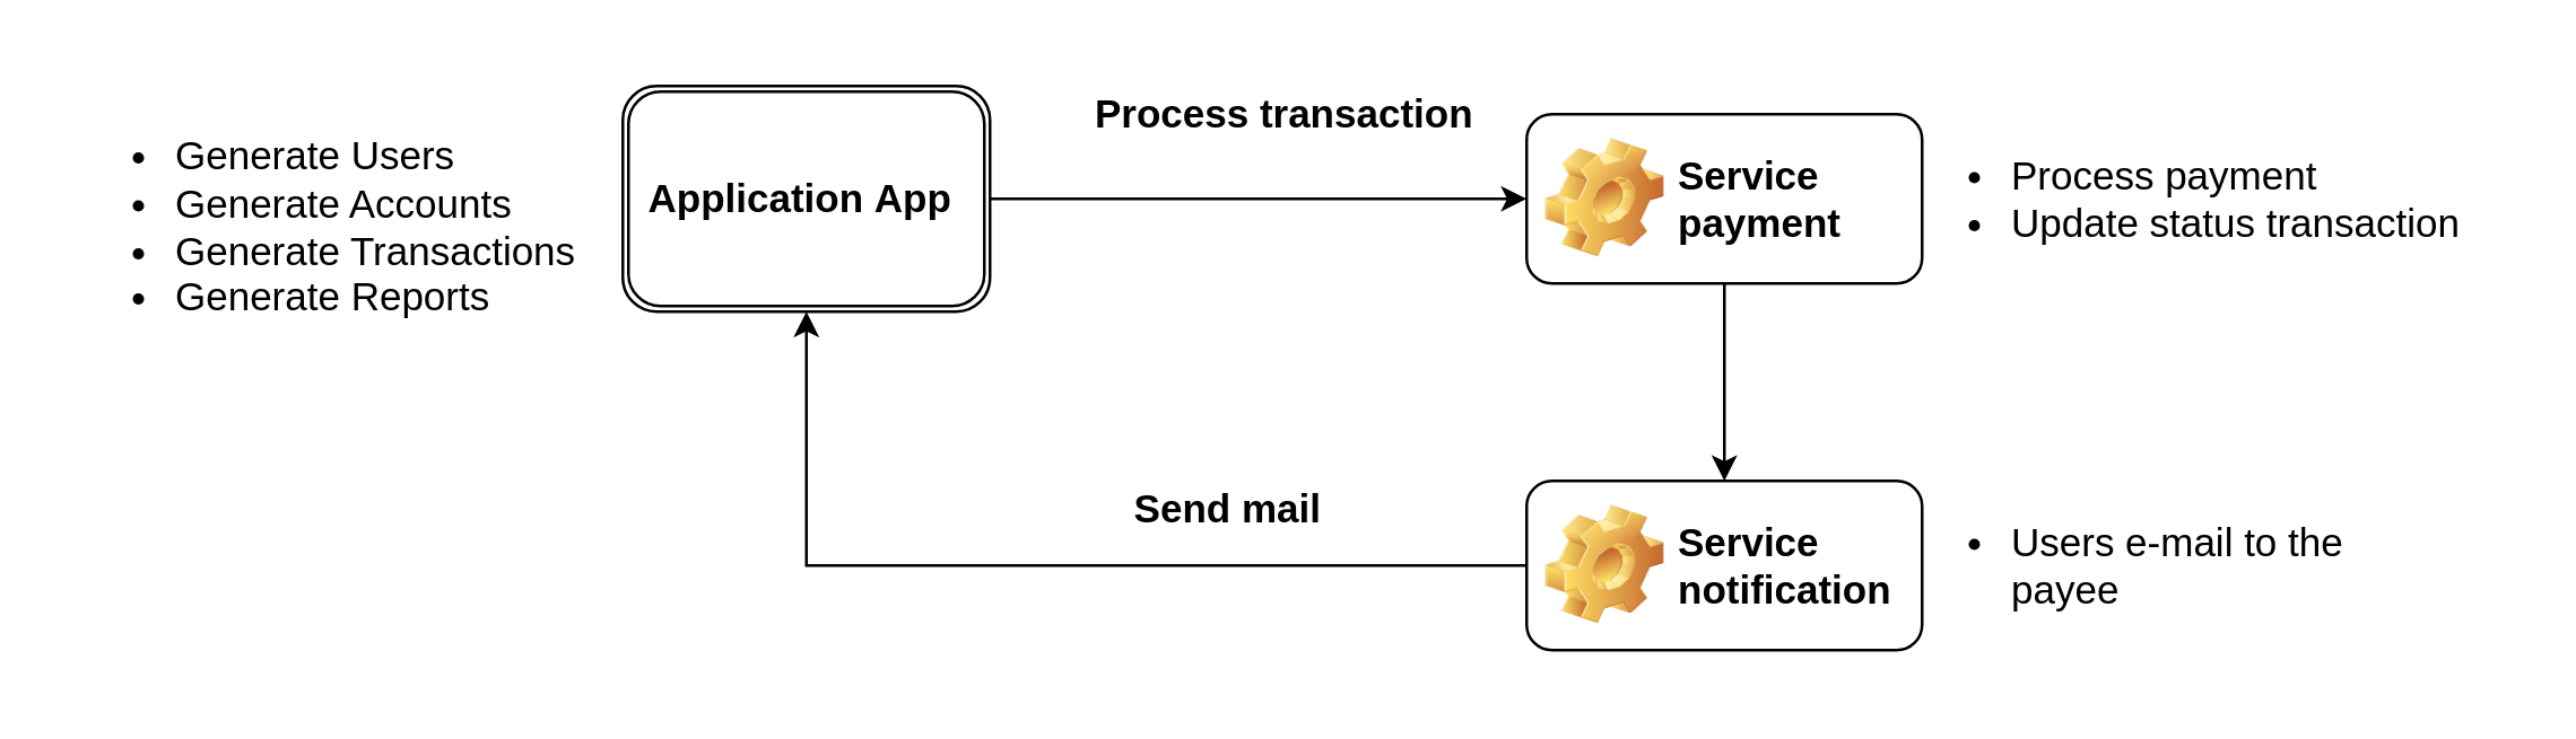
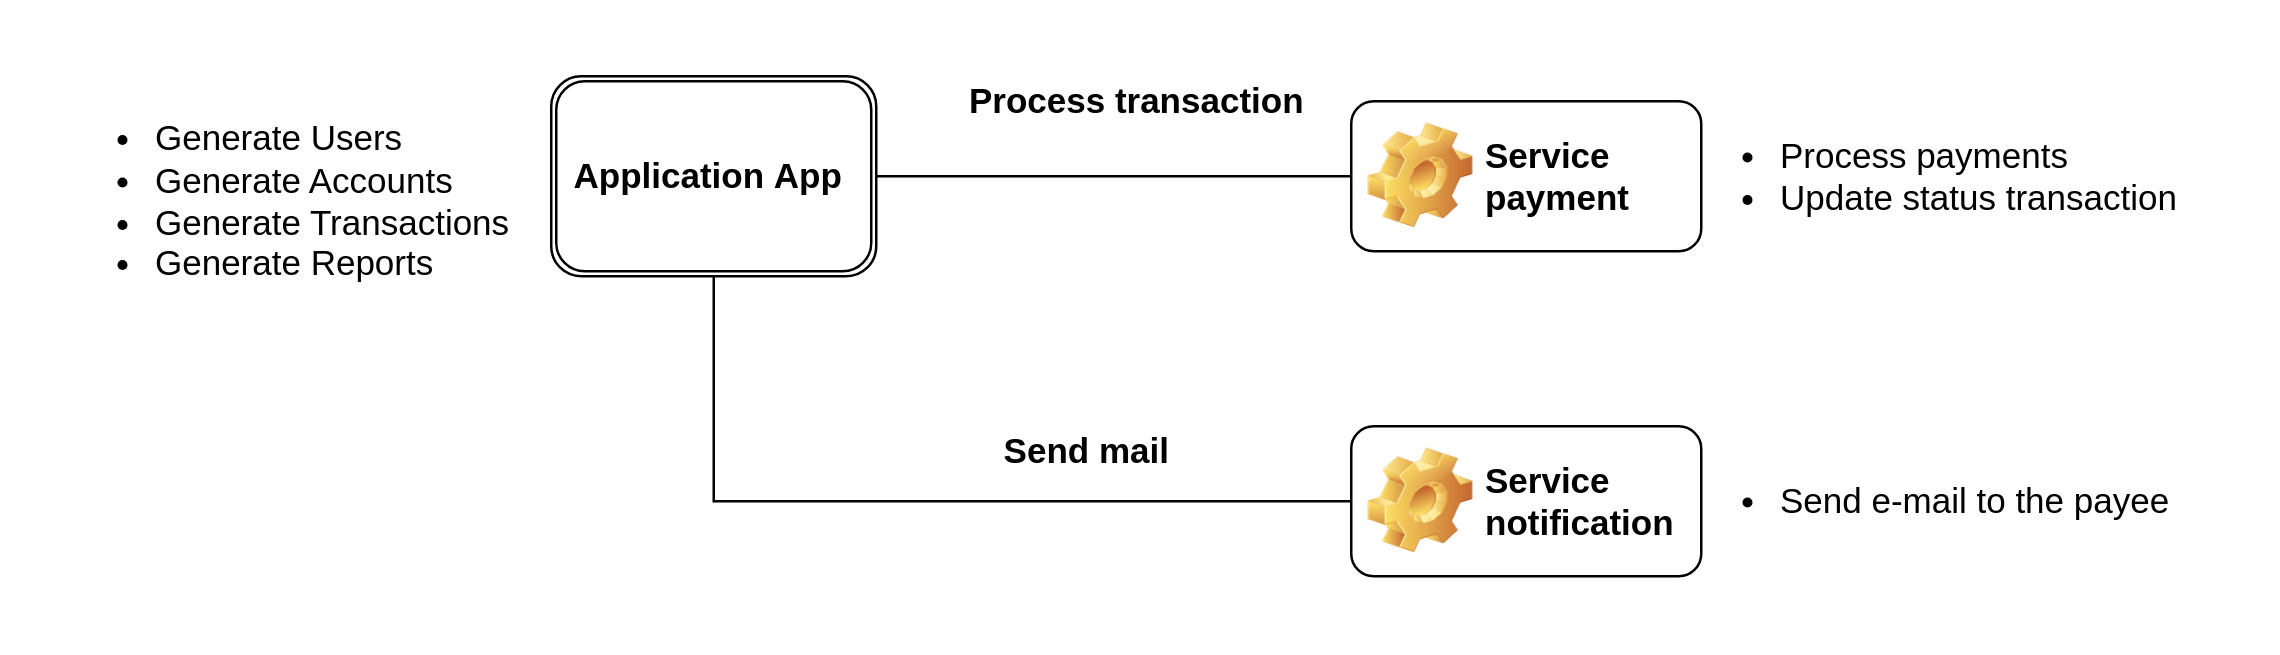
  <mxCell id="0" />
  <mxCell id="1" parent="0" />
- <mxCell id="2" style="edgeStyle=orthogonalEdgeStyle;rounded=0;orthogonalLoop=1;jettySize=auto;html=1;exitX=0.5;exitY=1;exitDx=0;exitDy=0;entryX=0.5;entryY=0;entryDx=0;entryDy=0;" parent="1" source="3" target="9" edge="1"><mxGeometry relative="1" as="geometry" /></mxCell>
  <mxCell id="3" value="&lt;font style=&quot;font-size: 14px;&quot;&gt;Service payment&lt;/font&gt;" style="label;whiteSpace=wrap;html=1;image=img/clipart/Gear_128x128.png" parent="1" vertex="1"><mxGeometry x="540" y="40" width="140" height="60" as="geometry" /></mxCell>
- <mxCell id="4" value="" style="edgeStyle=orthogonalEdgeStyle;rounded=0;orthogonalLoop=1;jettySize=auto;html=1;entryX=0;entryY=0.5;entryDx=0;entryDy=0;" parent="1" source="5" target="3" edge="1"><mxGeometry relative="1" as="geometry"><mxPoint x="500" y="70" as="targetPoint" /></mxGeometry></mxCell>
+ <mxCell id="4" value="" style="edgeStyle=orthogonalEdgeStyle;rounded=0;orthogonalLoop=1;jettySize=auto;html=1;entryX=0;entryY=0.5;entryDx=0;entryDy=0;endArrow=none;" parent="1" source="5" target="3" edge="1"><mxGeometry relative="1" as="geometry"><mxPoint x="500" y="70" as="targetPoint" /></mxGeometry></mxCell>
  <mxCell id="5" value="&lt;b&gt;&lt;font style=&quot;font-size: 14px;&quot;&gt;Application&amp;nbsp;App&amp;nbsp;&lt;/font&gt;&lt;/b&gt;" style="shape=ext;double=1;rounded=1;whiteSpace=wrap;html=1;" parent="1" vertex="1"><mxGeometry x="220" y="30" width="130" height="80" as="geometry" /></mxCell>
  <mxCell id="6" value="Process transaction" style="text;strokeColor=none;fillColor=none;html=1;fontSize=14;fontStyle=1;verticalAlign=middle;align=center;" parent="1" vertex="1"><mxGeometry x="404" y="20" width="100" height="40" as="geometry" /></mxCell>
- <mxCell id="7" value="&lt;ul style=&quot;font-size: 14px;&quot;&gt;&lt;li style=&quot;font-size: 14px;&quot;&gt;Process payment&lt;/li&gt;&lt;li style=&quot;font-size: 14px;&quot;&gt;Update status transaction&lt;/li&gt;&lt;/ul&gt;" style="text;strokeColor=none;fillColor=none;html=1;whiteSpace=wrap;verticalAlign=middle;overflow=hidden;fontSize=14;" parent="1" vertex="1"><mxGeometry x="670" y="30" width="220" height="80" as="geometry" /></mxCell>
- <mxCell id="8" style="edgeStyle=orthogonalEdgeStyle;rounded=0;orthogonalLoop=1;jettySize=auto;html=1;exitX=0;exitY=0.5;exitDx=0;exitDy=0;entryX=0.5;entryY=1;entryDx=0;entryDy=0;" parent="1" source="9" target="5" edge="1"><mxGeometry relative="1" as="geometry" /></mxCell>
+ <mxCell id="7" value="&lt;ul style=&quot;font-size: 14px;&quot;&gt;&lt;li style=&quot;font-size: 14px;&quot;&gt;Process payments&lt;/li&gt;&lt;li style=&quot;font-size: 14px;&quot;&gt;Update status transaction&lt;/li&gt;&lt;/ul&gt;" style="text;strokeColor=none;fillColor=none;html=1;whiteSpace=wrap;verticalAlign=middle;overflow=hidden;fontSize=14;" parent="1" vertex="1"><mxGeometry x="670" y="30" width="220" height="80" as="geometry" /></mxCell>
+ <mxCell id="8" style="edgeStyle=orthogonalEdgeStyle;rounded=0;orthogonalLoop=1;jettySize=auto;html=1;exitX=0;exitY=0.5;exitDx=0;exitDy=0;entryX=0.5;entryY=1;entryDx=0;entryDy=0;endArrow=none;" parent="1" source="9" target="5" edge="1"><mxGeometry relative="1" as="geometry" /></mxCell>
  <mxCell id="9" value="&lt;font style=&quot;font-size: 14px;&quot;&gt;Service notification&lt;/font&gt;" style="label;whiteSpace=wrap;html=1;image=img/clipart/Gear_128x128.png" parent="1" vertex="1"><mxGeometry x="540" y="170" width="140" height="60" as="geometry" /></mxCell>
- <mxCell id="10" value="&lt;ul style=&quot;font-size: 14px;&quot;&gt;&lt;li style=&quot;border-color: var(--border-color); font-size: 14px;&quot;&gt;Users e-mail to the payee&lt;/li&gt;&lt;/ul&gt;" style="text;strokeColor=none;fillColor=none;html=1;whiteSpace=wrap;verticalAlign=middle;overflow=hidden;fontSize=14;" parent="1" vertex="1"><mxGeometry x="670" y="160" width="200" height="80" as="geometry" /></mxCell>
+ <mxCell id="10" value="&lt;ul style=&quot;font-size: 14px;&quot;&gt;&lt;li style=&quot;border-color: var(--border-color); font-size: 14px;&quot;&gt;Send e-mail to the payee&lt;/li&gt;&lt;/ul&gt;" style="text;strokeColor=none;fillColor=none;html=1;whiteSpace=wrap;verticalAlign=middle;overflow=hidden;fontSize=14;" parent="1" vertex="1"><mxGeometry x="670" y="160" width="200" height="80" as="geometry" /></mxCell>
  <mxCell id="11" value="Send mail" style="text;strokeColor=none;fillColor=none;html=1;fontSize=14;fontStyle=1;verticalAlign=middle;align=center;" parent="1" vertex="1"><mxGeometry x="384" y="160" width="100" height="40" as="geometry" /></mxCell>
  <mxCell id="12" value="&lt;ul style=&quot;font-size: 14px;&quot;&gt;&lt;li style=&quot;border-color: var(--border-color);&quot;&gt;Generate Users&lt;/li&gt;&lt;li style=&quot;border-color: var(--border-color);&quot;&gt;Generate Accounts&lt;/li&gt;&lt;li style=&quot;font-size: 14px;&quot;&gt;Generate Transactions&lt;/li&gt;&lt;li style=&quot;font-size: 14px;&quot;&gt;Generate Reports&lt;/li&gt;&lt;/ul&gt;" style="text;strokeColor=none;fillColor=none;html=1;whiteSpace=wrap;verticalAlign=middle;overflow=hidden;fontSize=14;" parent="1" vertex="1"><mxGeometry x="20" y="30" width="200" height="100" as="geometry" /></mxCell>
